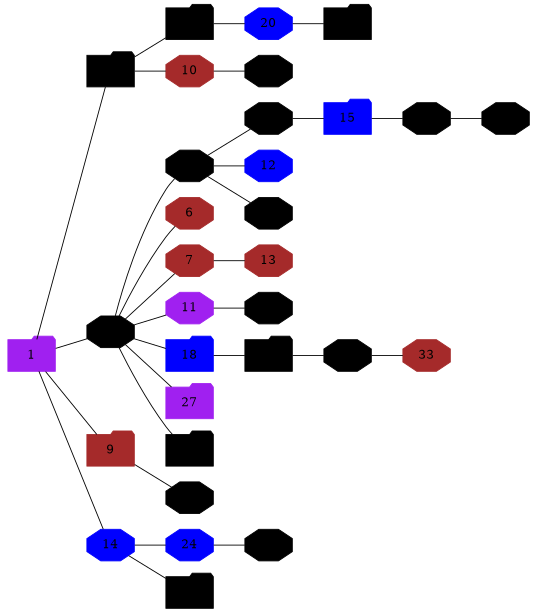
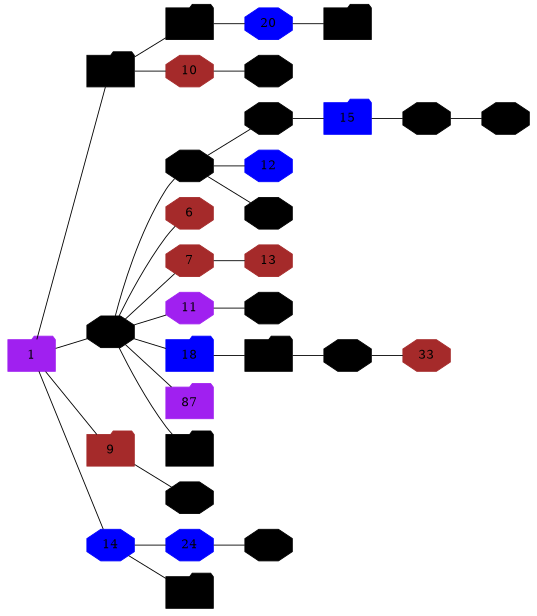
  graph {
    rankdir=LR
    node [color=black shape=octagon style=filled]
    edge [weight=1.0]
    1 [color=purple shape=folder]
    2 [shape=folder]
    3
    9 [color=brown shape=folder]
    14 [color=blue]
    5 [shape=folder]
    10 [color=brown]
    4
    6 [color=brown]
    7 [color=brown]
    11 [color=purple]
    18 [color=blue shape=folder]
-   27 [color=purple shape=folder]
+   27 [color=purple shape=folder label=87]
    29 [shape=folder]
    23
    24 [color=blue]
    25 [shape=folder]
    20 [color=blue]
    16
    8
    12 [color=blue]
    17
    13 [color=brown]
    21
    30 [shape=folder]
    15 [color=blue shape=folder]
    26 [shape=folder]
    22
    28
    31
    32
    33 [color=brown]
    1 -- 2
    1 -- 3
    1 -- 9
    1 -- 14
    2 -- 5
    2 -- 10
    3 -- 4
    3 -- 6
    3 -- 7
    3 -- 11
    3 -- 18
    3 -- 27
    3 -- 29
    9 -- 23
    14 -- 24
    14 -- 25
    5 -- 20
    10 -- 16
    4 -- 8 [weight=2.0]
    4 -- 12
    4 -- 17
    7 -- 13
    11 -- 21
    18 -- 30
    24 -- 28
    20 -- 26
    8 -- 15
    30 -- 32
    15 -- 22
    22 -- 31
    32 -- 33
  }
